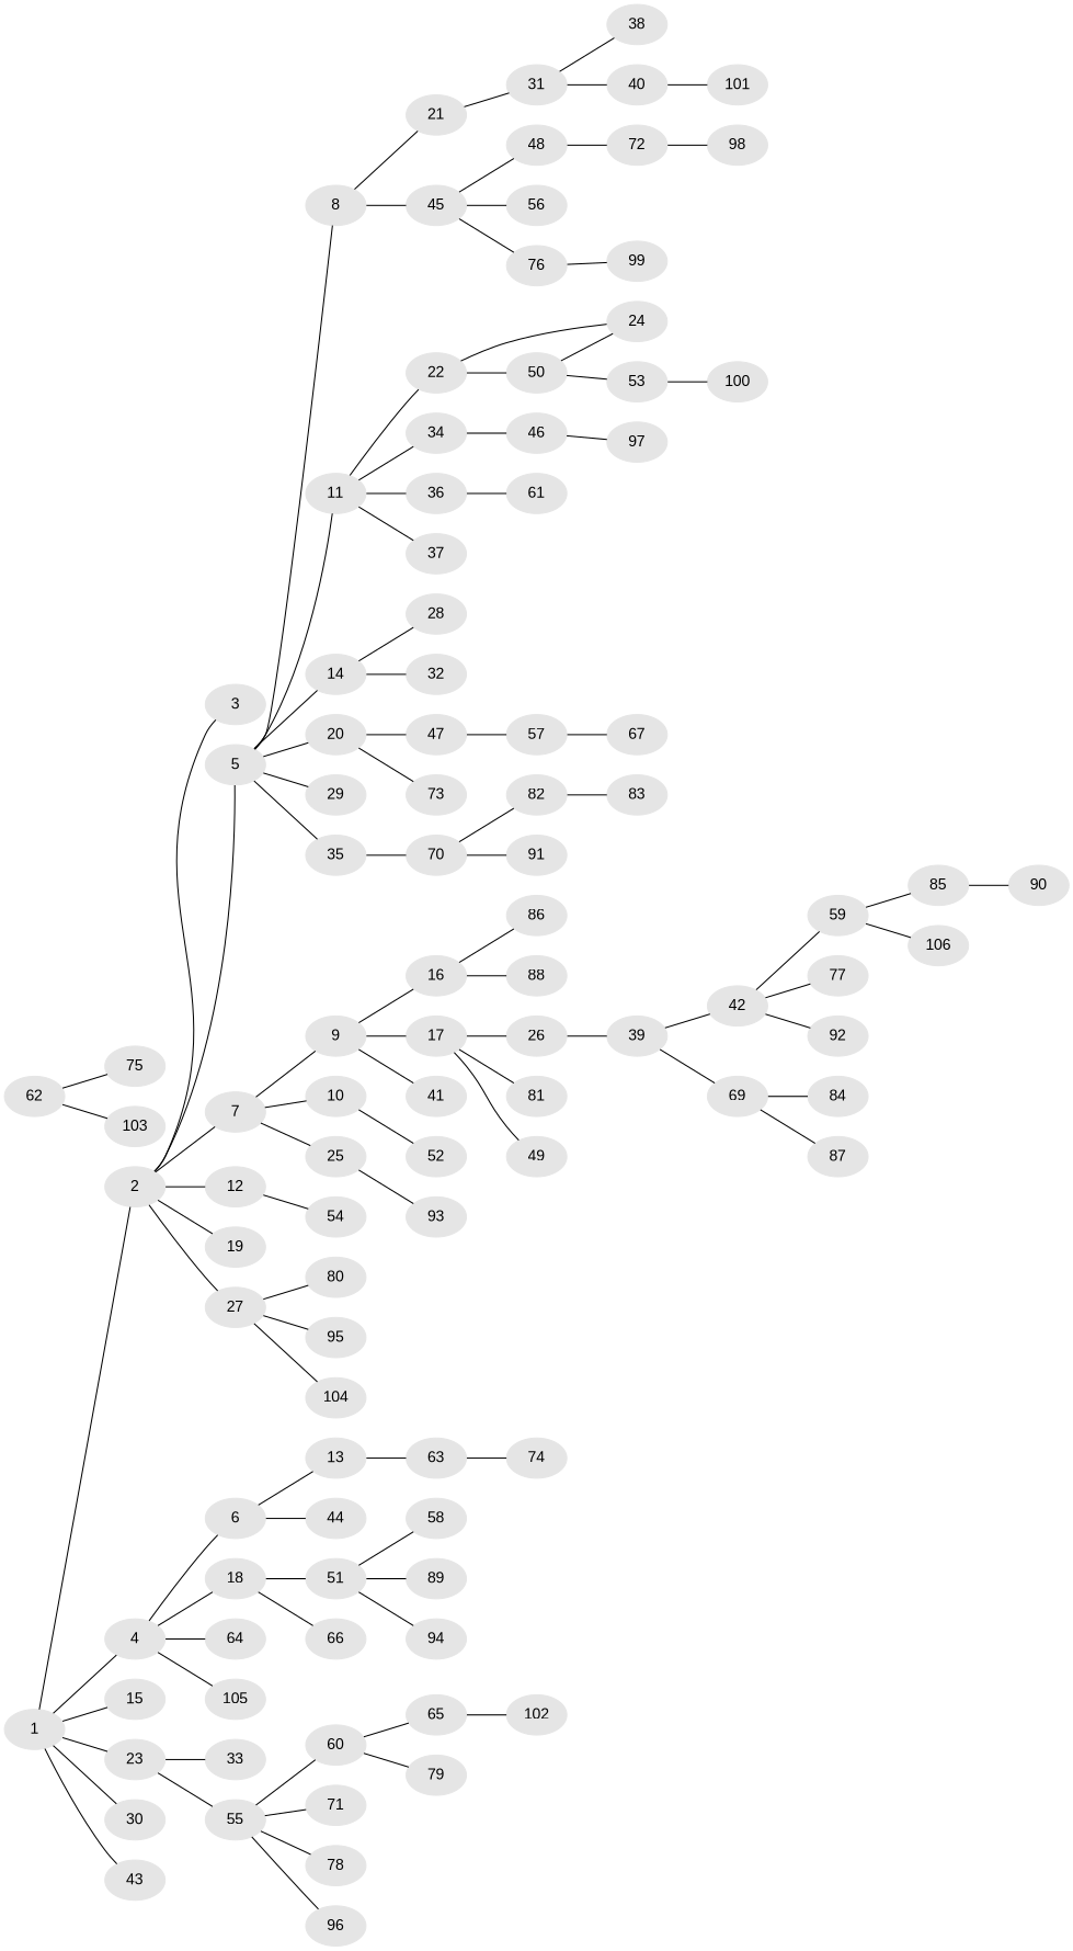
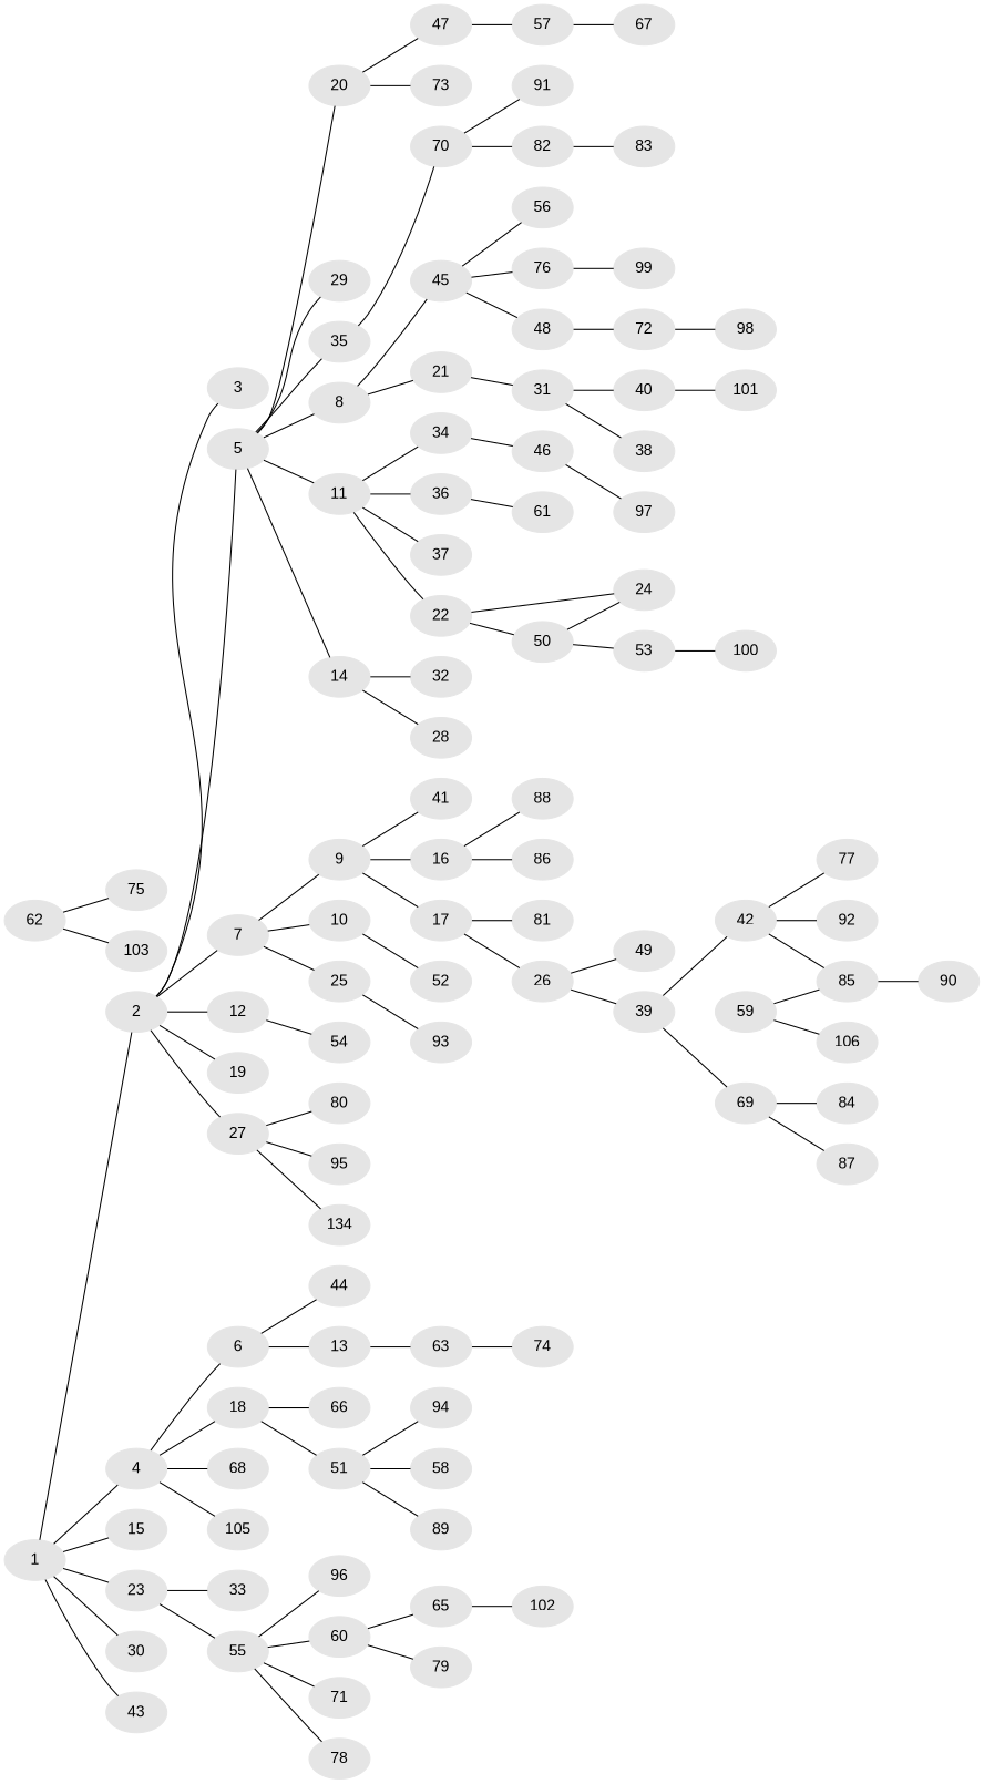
  graph {
    fontname="Liberation Sans"
    rankdir=LR
    node [color=gray90 fontname="Liberation Sans" style=filled]
    edge [fontname="Liberation Sans"]
    1
    2
    4
    15
    23
    30
    43
    3
    5
    7
    12
    19
    27
    6
    18
-   64
+   64 [label=68]
    105
    33
    55
    8
    11
    14
    20
    29
    35
    9
    10
    25
    54
    80
    95
-   104
+   104 [label=134]
    13
    44
    51
    66
    21
    45
    22
    34
    36
    37
    28
    32
    47
    73
    70
    63
    16
    17
    41
    52
    31
    48
    56
    76
    86
    88
    26
    81
    24
    50
    46
    61
    93
    74
    39
    49
    58
    89
    94
    57
    38
    40
    53
    60
    71
    78
    96
    42
    69
    101
    97
    82
    91
    59
    77
    92
    85
    106
    84
    87
    72
    99
    67
    98
    100
    62
    75
    103
    65
    79
    90
    102
    83
    1 -- 2
    1 -- 4
    1 -- 15
    1 -- 23
    1 -- 30
    1 -- 43
    2 -- 3
    2 -- 5
    2 -- 7
    2 -- 12
    2 -- 19
    2 -- 27
    4 -- 6
    4 -- 18
    4 -- 64
    4 -- 105
    23 -- 33
    23 -- 55
    5 -- 8
    5 -- 11
    5 -- 14
    5 -- 20
    5 -- 29
    5 -- 35
    7 -- 9
    7 -- 10
    7 -- 25
    12 -- 54
    27 -- 80
    27 -- 95
    27 -- 104
    6 -- 13
    6 -- 44
    18 -- 51
    18 -- 66
    55 -- 60
    55 -- 71
    55 -- 78
    55 -- 96
    8 -- 21
    8 -- 45
    11 -- 22
    11 -- 34
    11 -- 36
    11 -- 37
    14 -- 28
    14 -- 32
    20 -- 47
    20 -- 73
    35 -- 70
    9 -- 16
    9 -- 17
    9 -- 41
    10 -- 52
    25 -- 93
    13 -- 63
    51 -- 58
    51 -- 89
    51 -- 94
    21 -- 31
    45 -- 48
    45 -- 56
    45 -- 76
    22 -- 24
    22 -- 50
    34 -- 46
    36 -- 61
    47 -- 57
    70 -- 82
    70 -- 91
    63 -- 74
    16 -- 86
    16 -- 88
    17 -- 26
    17 -- 81
    31 -- 38
    31 -- 40
    48 -- 72
    76 -- 99
    26 -- 39
-   17 -- 49
+   26 -- 49
    50 -- 24
    50 -- 53
    46 -- 97
    39 -- 42
    39 -- 69
    57 -- 67
    40 -- 101
    53 -- 100
    60 -- 65
    60 -- 79
-   42 -- 59
+   42 -- 85
    42 -- 77
    42 -- 92
    69 -- 84
    69 -- 87
    82 -- 83
    59 -- 85
    59 -- 106
    85 -- 90
    72 -- 98
    62 -- 75
    62 -- 103
    65 -- 102
  }
